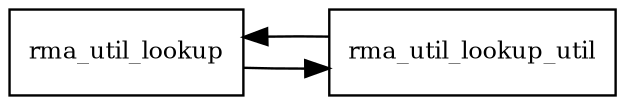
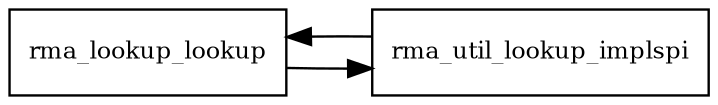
  digraph {
    rankdir=LR
    node [fontsize=10.0 shape=box]
-   rma_util_lookup
-   rma_util_lookup_implspi [label=rma_util_lookup_util]
+   rma_util_lookup [label=rma_lookup_lookup]
+   rma_util_lookup_implspi
    rma_util_lookup -> rma_util_lookup_implspi
    rma_util_lookup_implspi -> rma_util_lookup
  }
